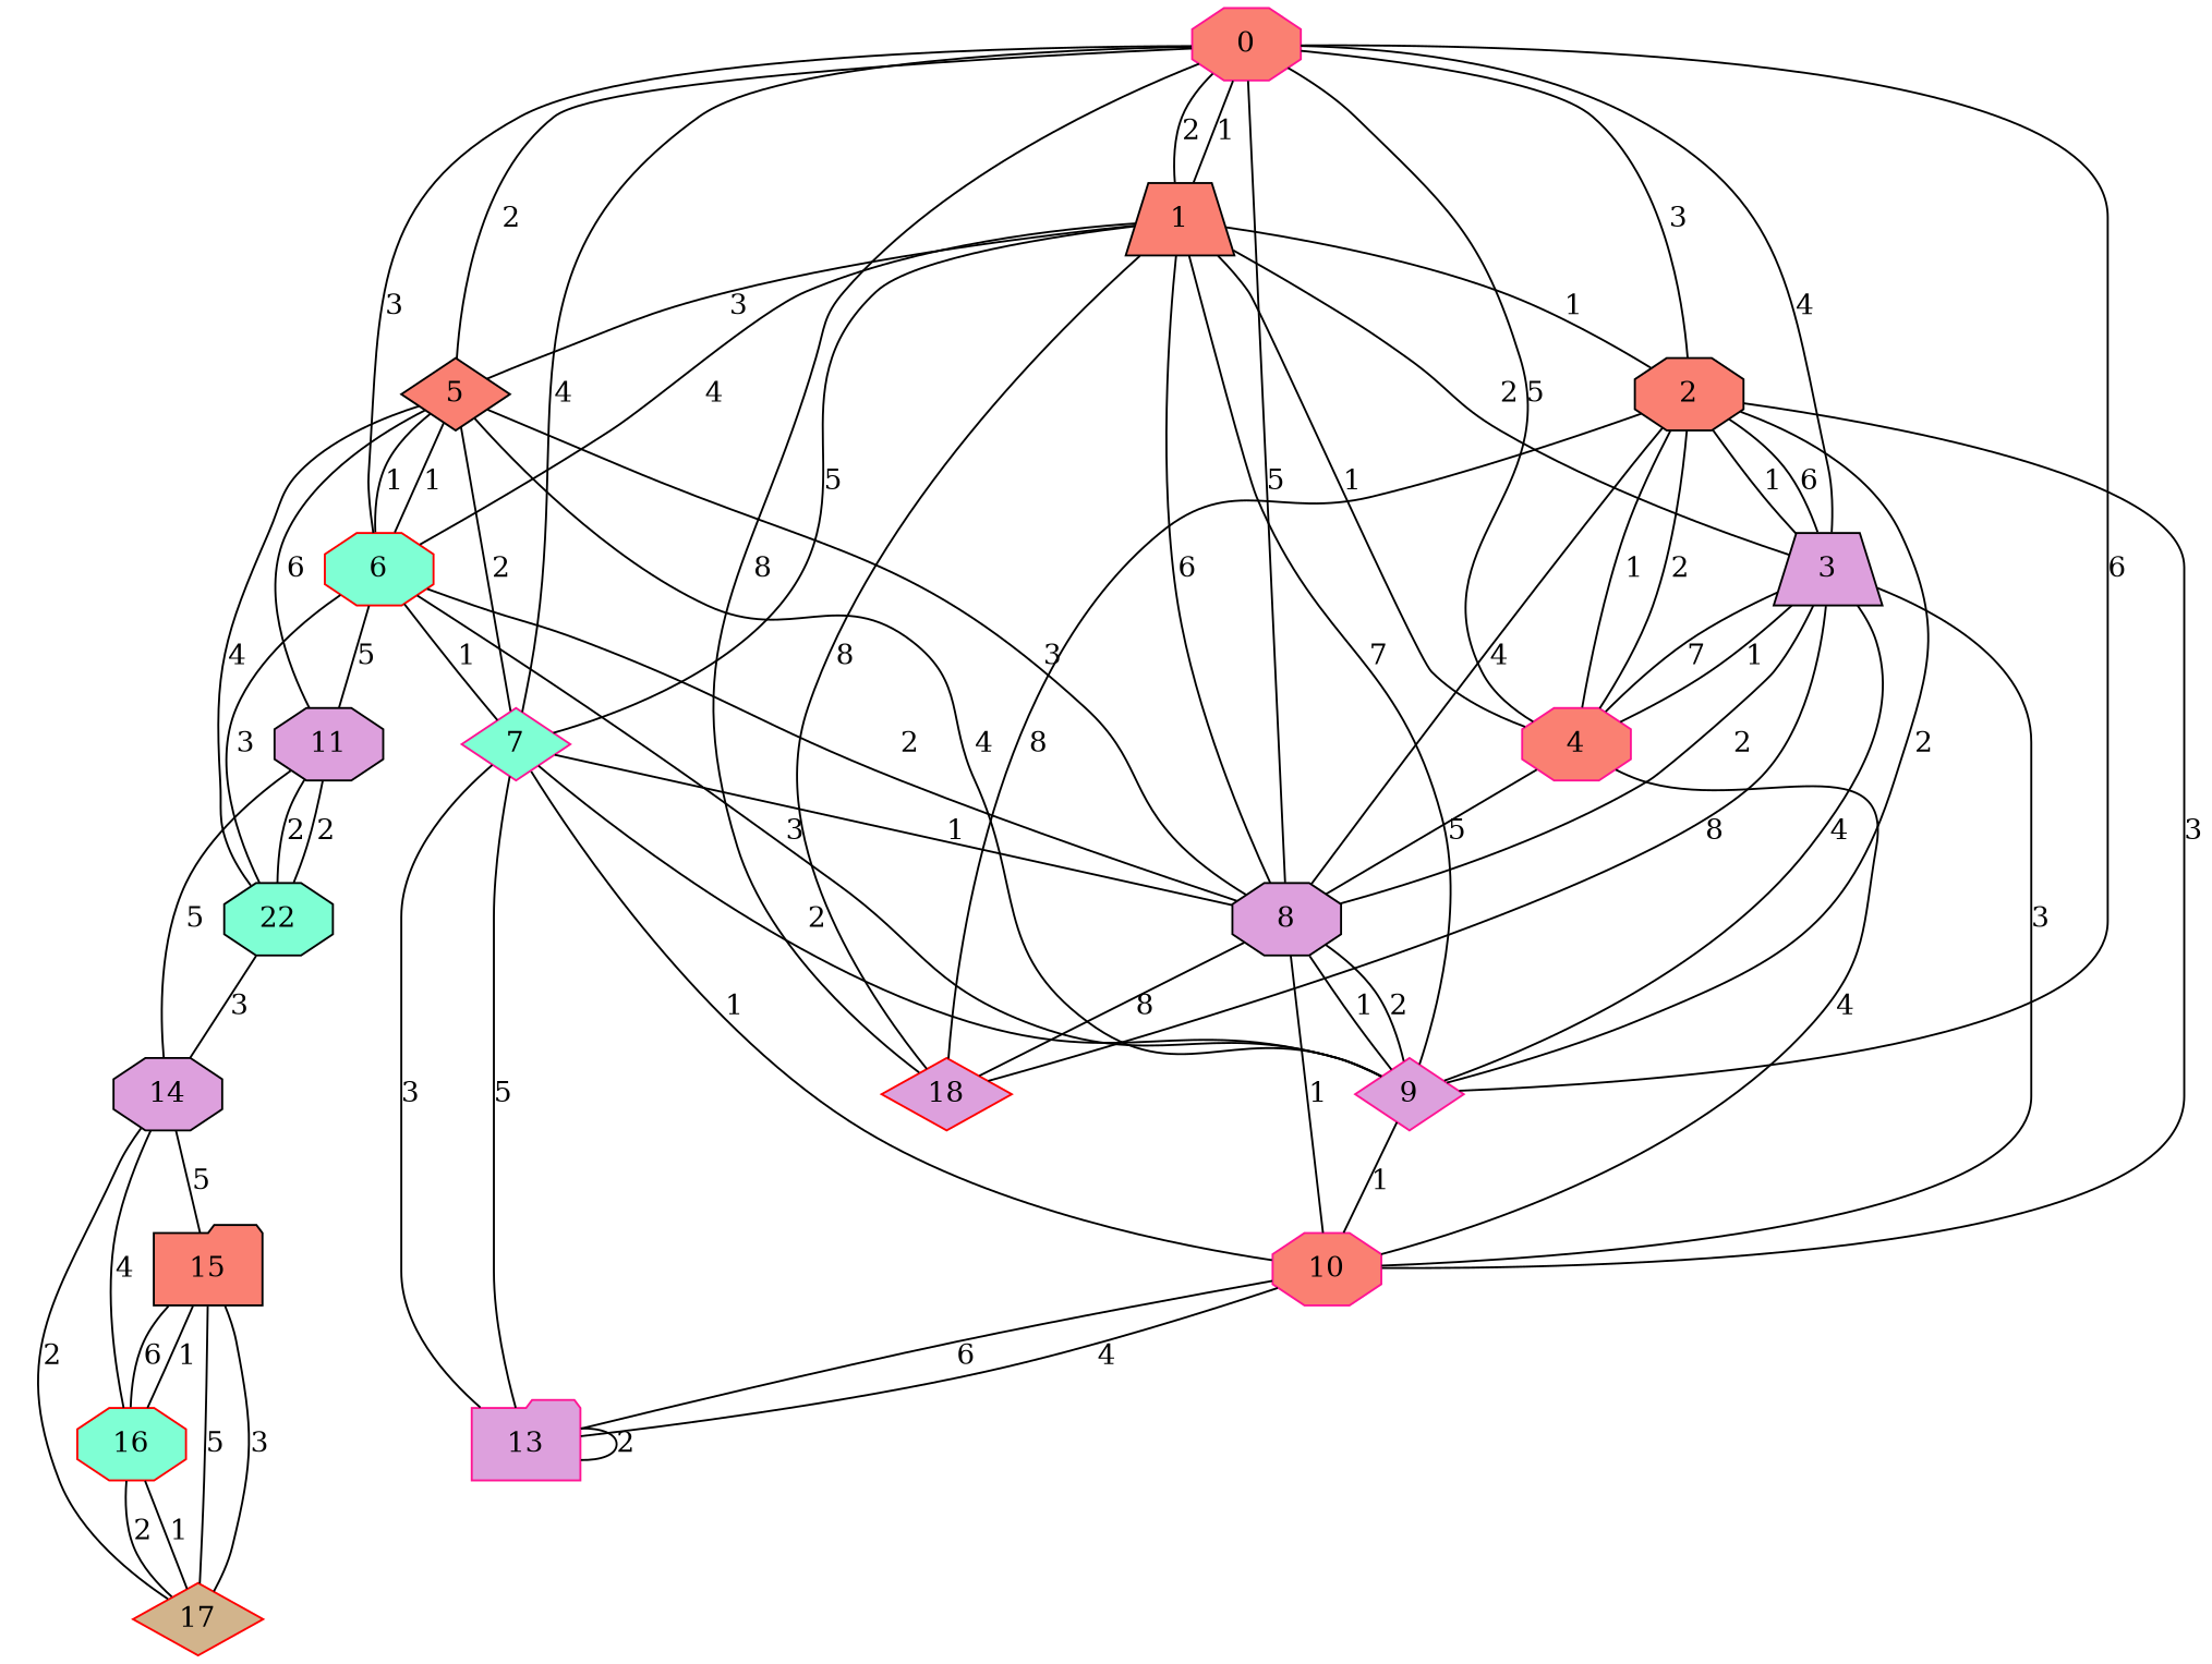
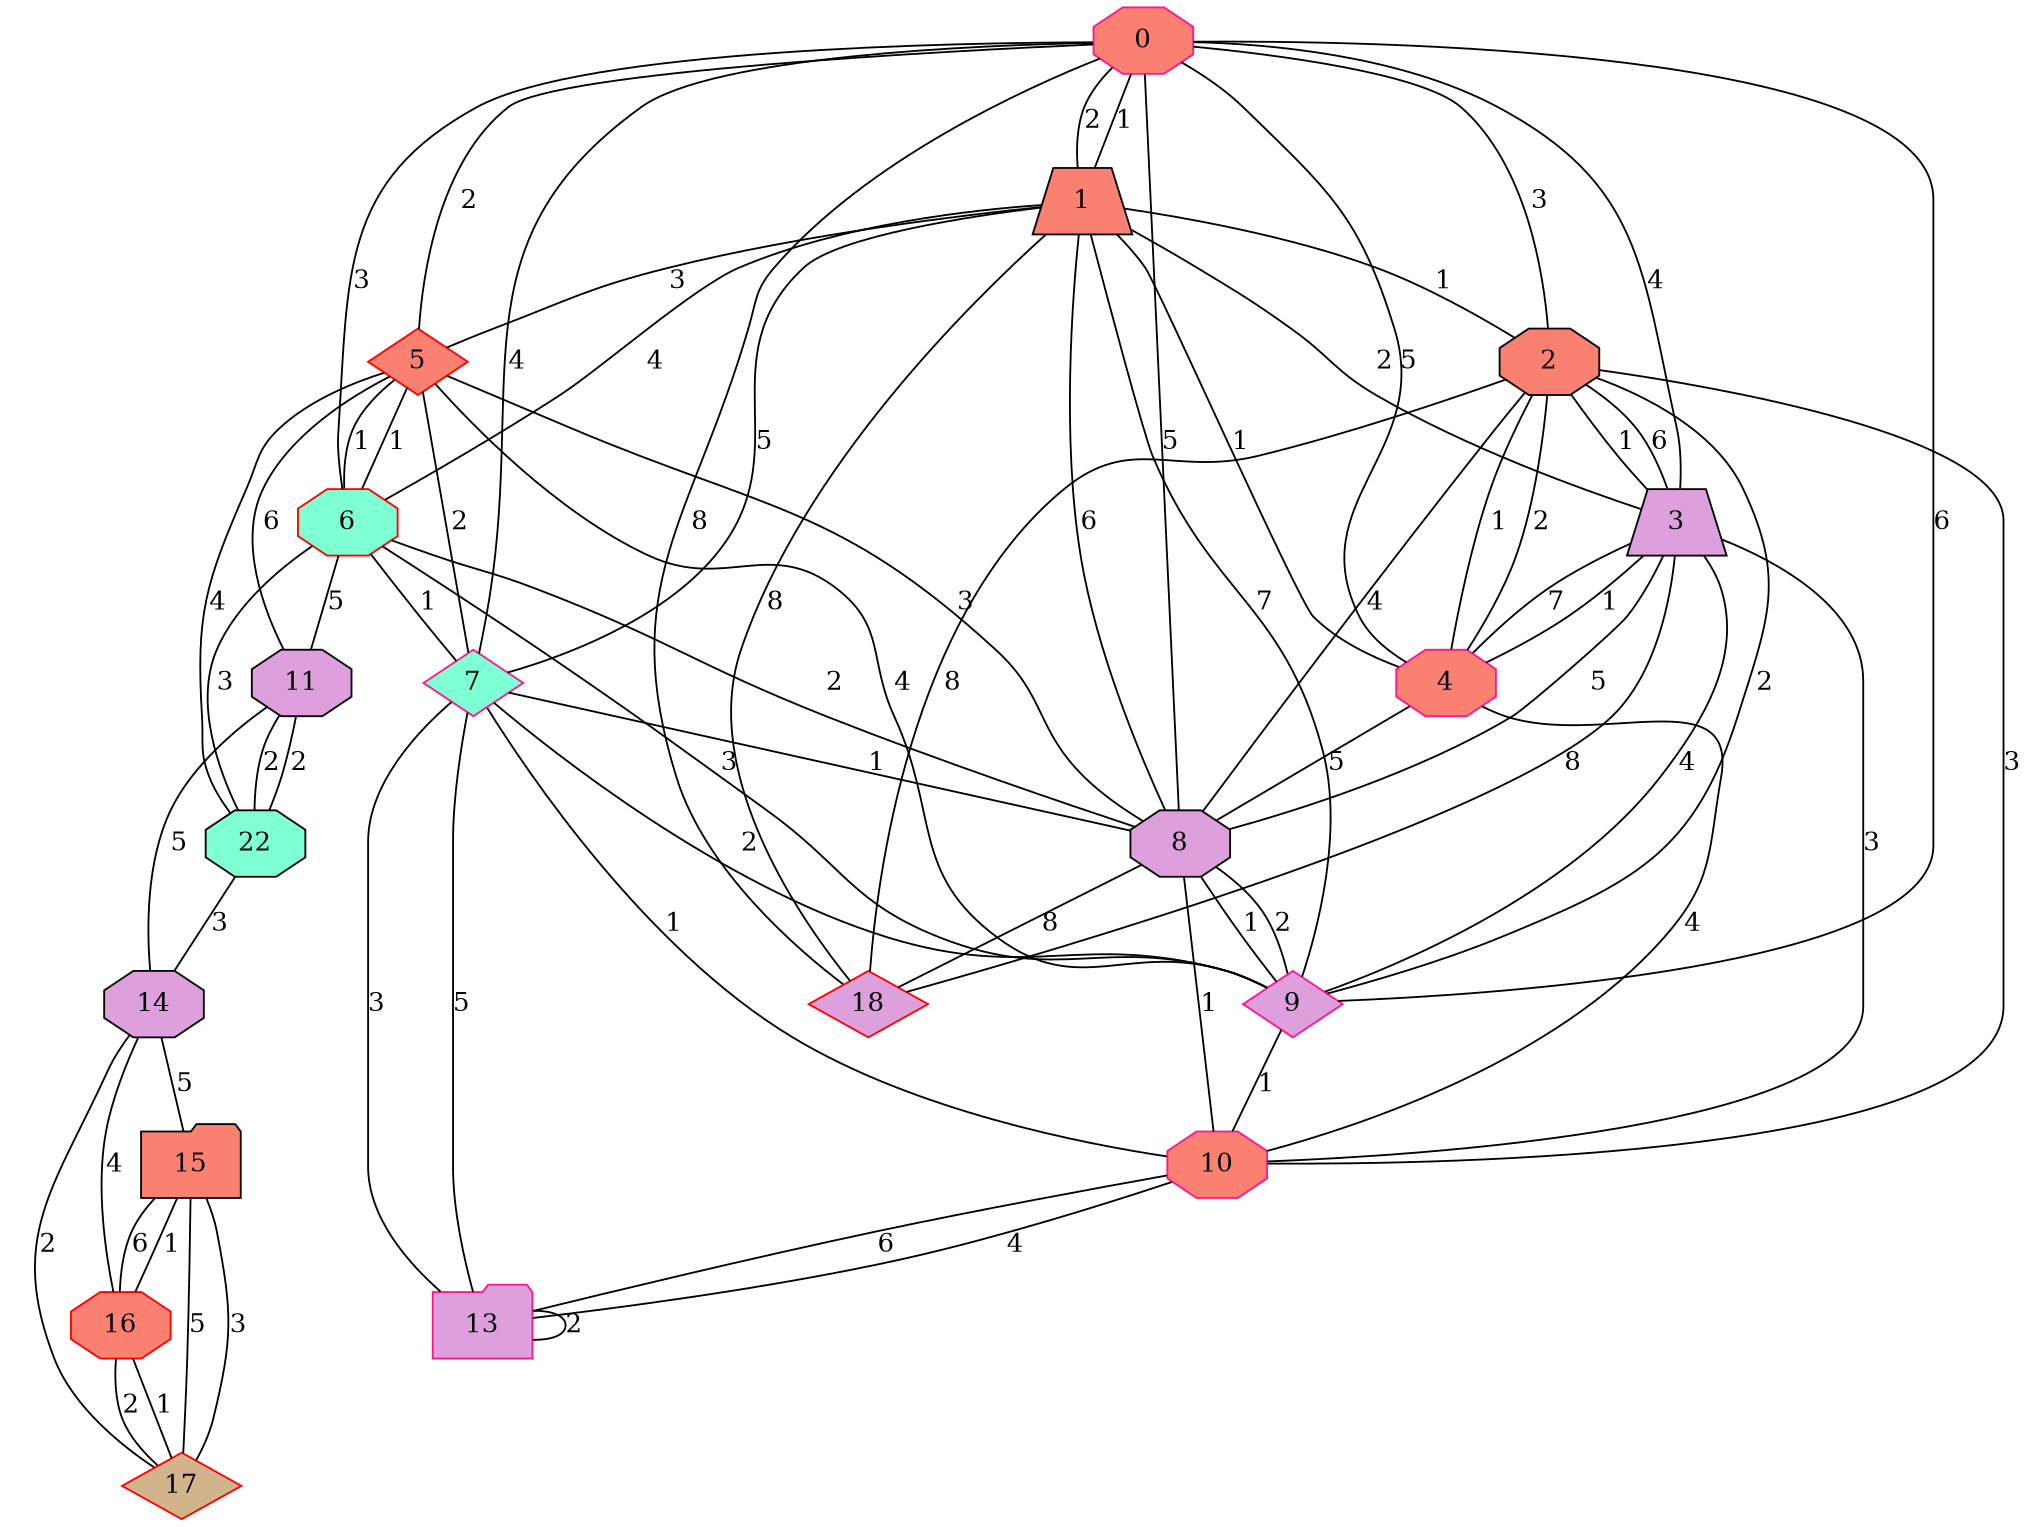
  graph {
    node [color=black fillcolor=salmon shape=octagon style=filled weight=1]
    0 [color=deeppink]
    1 [shape=trapezium]
    2
    3 [fillcolor=plum shape=trapezium]
    4 [color=deeppink]
-   5 [shape=diamond]
+   5 [color=red shape=diamond]
    6 [color=red fillcolor=aquamarine]
    7 [color=deeppink fillcolor=aquamarine shape=diamond]
    8 [fillcolor=plum]
    9 [color=deeppink fillcolor=plum shape=diamond]
    18 [color=red fillcolor=plum shape=diamond weight=4]
    10 [color=deeppink]
    11 [fillcolor=plum]
    n14 [fillcolor=aquamarine label=22]
    13 [color=deeppink fillcolor=plum shape=folder weight=2]
    14 [fillcolor=plum]
    15 [shape=folder]
-   16 [color=red fillcolor=aquamarine]
+   16 [color=red]
    17 [color=red fillcolor=tan shape=diamond]
    0 -- 1 [label=2]
    0 -- 1 [label=1]
    0 -- 2 [label=3]
    0 -- 3 [label=4]
    0 -- 4 [label=5]
    0 -- 5 [label=2]
    0 -- 6 [label=3]
    0 -- 7 [label=4]
    0 -- 8 [label=5]
    0 -- 9 [label=6]
    0 -- 18 [label=8]
    1 -- 2 [label=1]
    1 -- 3 [label=2]
    1 -- 4 [label=1]
    1 -- 5 [label=3]
    1 -- 6 [label=4]
    1 -- 7 [label=5]
    1 -- 8 [label=6]
    1 -- 9 [label=7]
    1 -- 18 [label=8]
    2 -- 3 [label=1]
    2 -- 3 [label=6]
    2 -- 4 [label=2]
    2 -- 4 [label=1]
    2 -- 8 [label=4]
    2 -- 9 [label=2]
    2 -- 18 [label=8]
    2 -- 10 [label=3]
    3 -- 4 [label=1]
    3 -- 4 [label=7]
-   3 -- 8 [label=2]
+   3 -- 8 [label=5]
    3 -- 9 [label=4]
    3 -- 18 [label=8]
    3 -- 10 [label=3]
    4 -- 8 [label=5]
    4 -- 10 [label=4]
    5 -- 6 [label=1]
    5 -- 6 [label=1]
    5 -- 7 [label=2]
    5 -- 8 [label=3]
    5 -- 9 [label=4]
    5 -- 11 [label=6]
    5 -- n14 [label=4]
    6 -- 7 [label=1]
    6 -- 8 [label=2]
    6 -- 9 [label=3]
    6 -- 11 [label=5]
    6 -- n14 [label=3]
    7 -- 8 [label=1]
    7 -- 9 [label=2]
    7 -- 10 [label=1]
    7 -- 13 [label=3]
    7 -- 13 [label=5]
    8 -- 9 [label=1]
    8 -- 9 [label=2]
    8 -- 18 [label=8]
    8 -- 10 [label=1]
    9 -- 10 [label=1]
    10 -- 13 [label=4]
    10 -- 13 [label=6]
    11 -- n14 [label=2]
    11 -- n14 [label=2]
    11 -- 14 [label=5]
    n14 -- 14 [label=3]
    13 -- 13 [label=2]
    14 -- 15 [label=5]
    14 -- 16 [label=4]
    14 -- 17 [label=2]
    15 -- 16 [label=6]
    15 -- 16 [label=1]
    15 -- 17 [label=5]
    15 -- 17 [label=3]
    16 -- 17 [label=1]
    16 -- 17 [label=2]
  }
